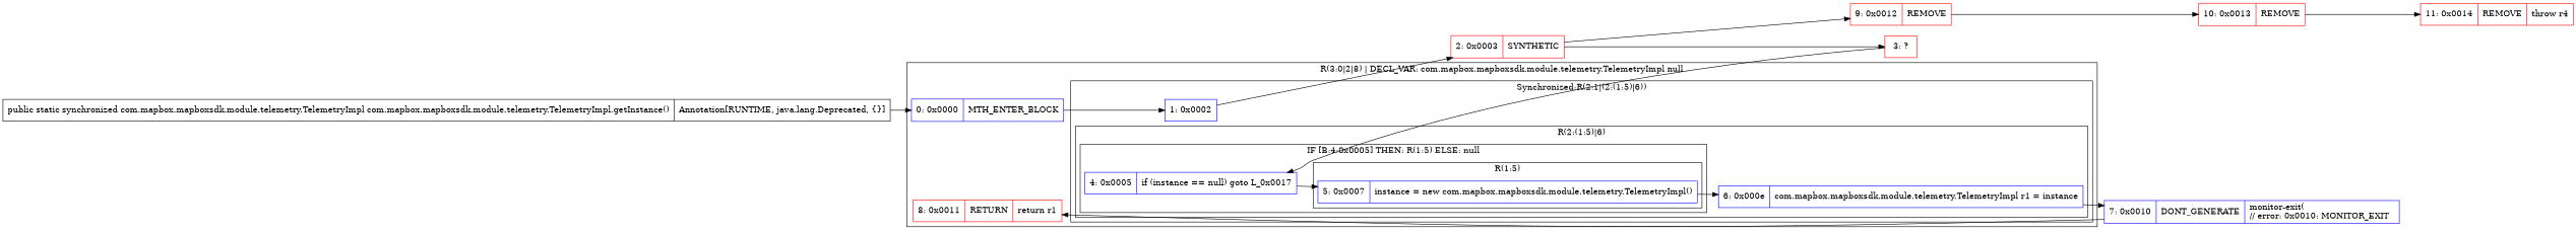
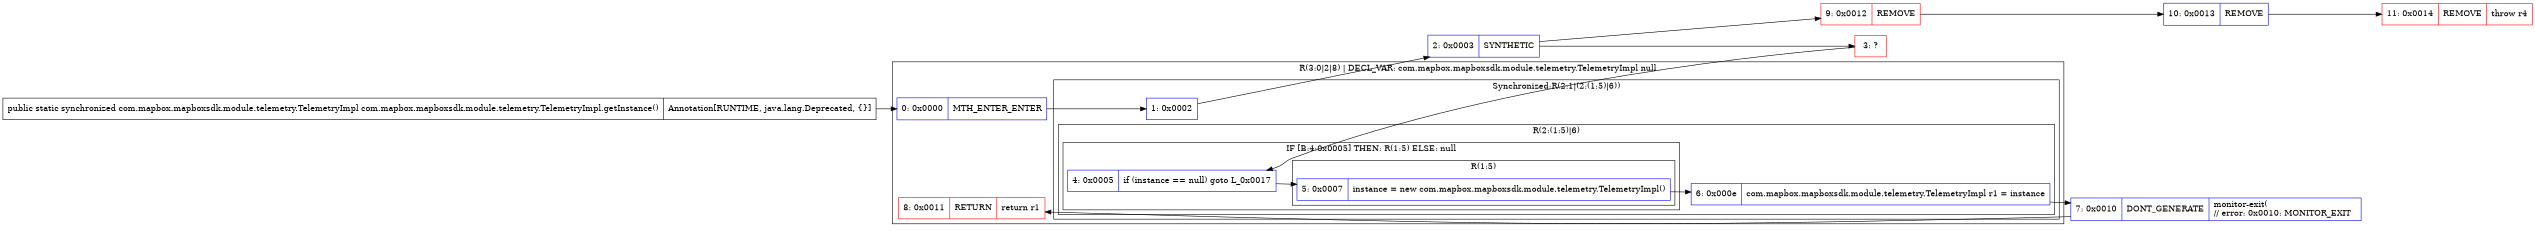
  digraph {
    rankdir=LR
    node [color=blue shape=record]
    n1 [label="{5\:\ 0x0007|instance = new com.mapbox.mapboxsdk.module.telemetry.TelemetryImpl()\l}"]
    n2 [label="{4\:\ 0x0005|if (instance == null) goto L_0x0017\l}"]
    n3 [label="{6\:\ 0x000e|com.mapbox.mapboxsdk.module.telemetry.TelemetryImpl r1 = instance\l}"]
    n4 [label="{1\:\ 0x0002}"]
-   n5 [label="{0\:\ 0x0000|MTH_ENTER_BLOCK\l}"]
+   n5 [label="{0\:\ 0x0000|MTH_ENTER_ENTER\l}"]
    n6 [color=red label="{8\:\ 0x0011|RETURN\l|return r1\l}"]
    n7 [label="{7\:\ 0x0010|DONT_GENERATE\l|monitor\-exit(\l\/\/ error: 0x0010: MONITOR_EXIT  \l}"]
-   n8 [color=red label="{2\:\ 0x0003|SYNTHETIC\l}"]
+   n8 [label="{2\:\ 0x0003|SYNTHETIC\l}"]
    n9 [color=red label="{3\:\ ?}"]
    n10 [color=red label="{9\:\ 0x0012|REMOVE\l}"]
-   n11 [color=red label="{10\:\ 0x0013|REMOVE\l}"]
+   n11 [label="{10\:\ 0x0013|REMOVE\l}"]
    n12 [color=red label="{11\:\ 0x0014|REMOVE\l|throw r4\l}"]
    n13 [label="{public static synchronized com.mapbox.mapboxsdk.module.telemetry.TelemetryImpl com.mapbox.mapboxsdk.module.telemetry.TelemetryImpl.getInstance()  | Annotation[RUNTIME, java.lang.Deprecated, \{\}]\l}" color=""]
    subgraph cluster_1 {
      label="R(3:0|2|8) | DECL_VAR: com.mapbox.mapboxsdk.module.telemetry.TelemetryImpl null\l"
      n5
      n6
      subgraph cluster_2 {
        label="Synchronized:R(2:1|(2:(1:5)|6))"
        n4
        subgraph cluster_3 {
          label="R(2:(1:5)|6)"
          n3
          subgraph cluster_4 {
            label="IF [B:4:0x0005] THEN: R(1:5) ELSE: null"
            n2
            subgraph cluster_5 {
              label="R(1:5)"
              n1
            }
          }
        }
      }
    }
    n1 -> n3
    n2 -> n1
    n3 -> n7
    n4 -> n8
    n5 -> n4
    n7 -> n6
    n8 -> n9
    n8 -> n10
    n9 -> n2
    n10 -> n11
    n11 -> n12
    n13 -> n5
  }
